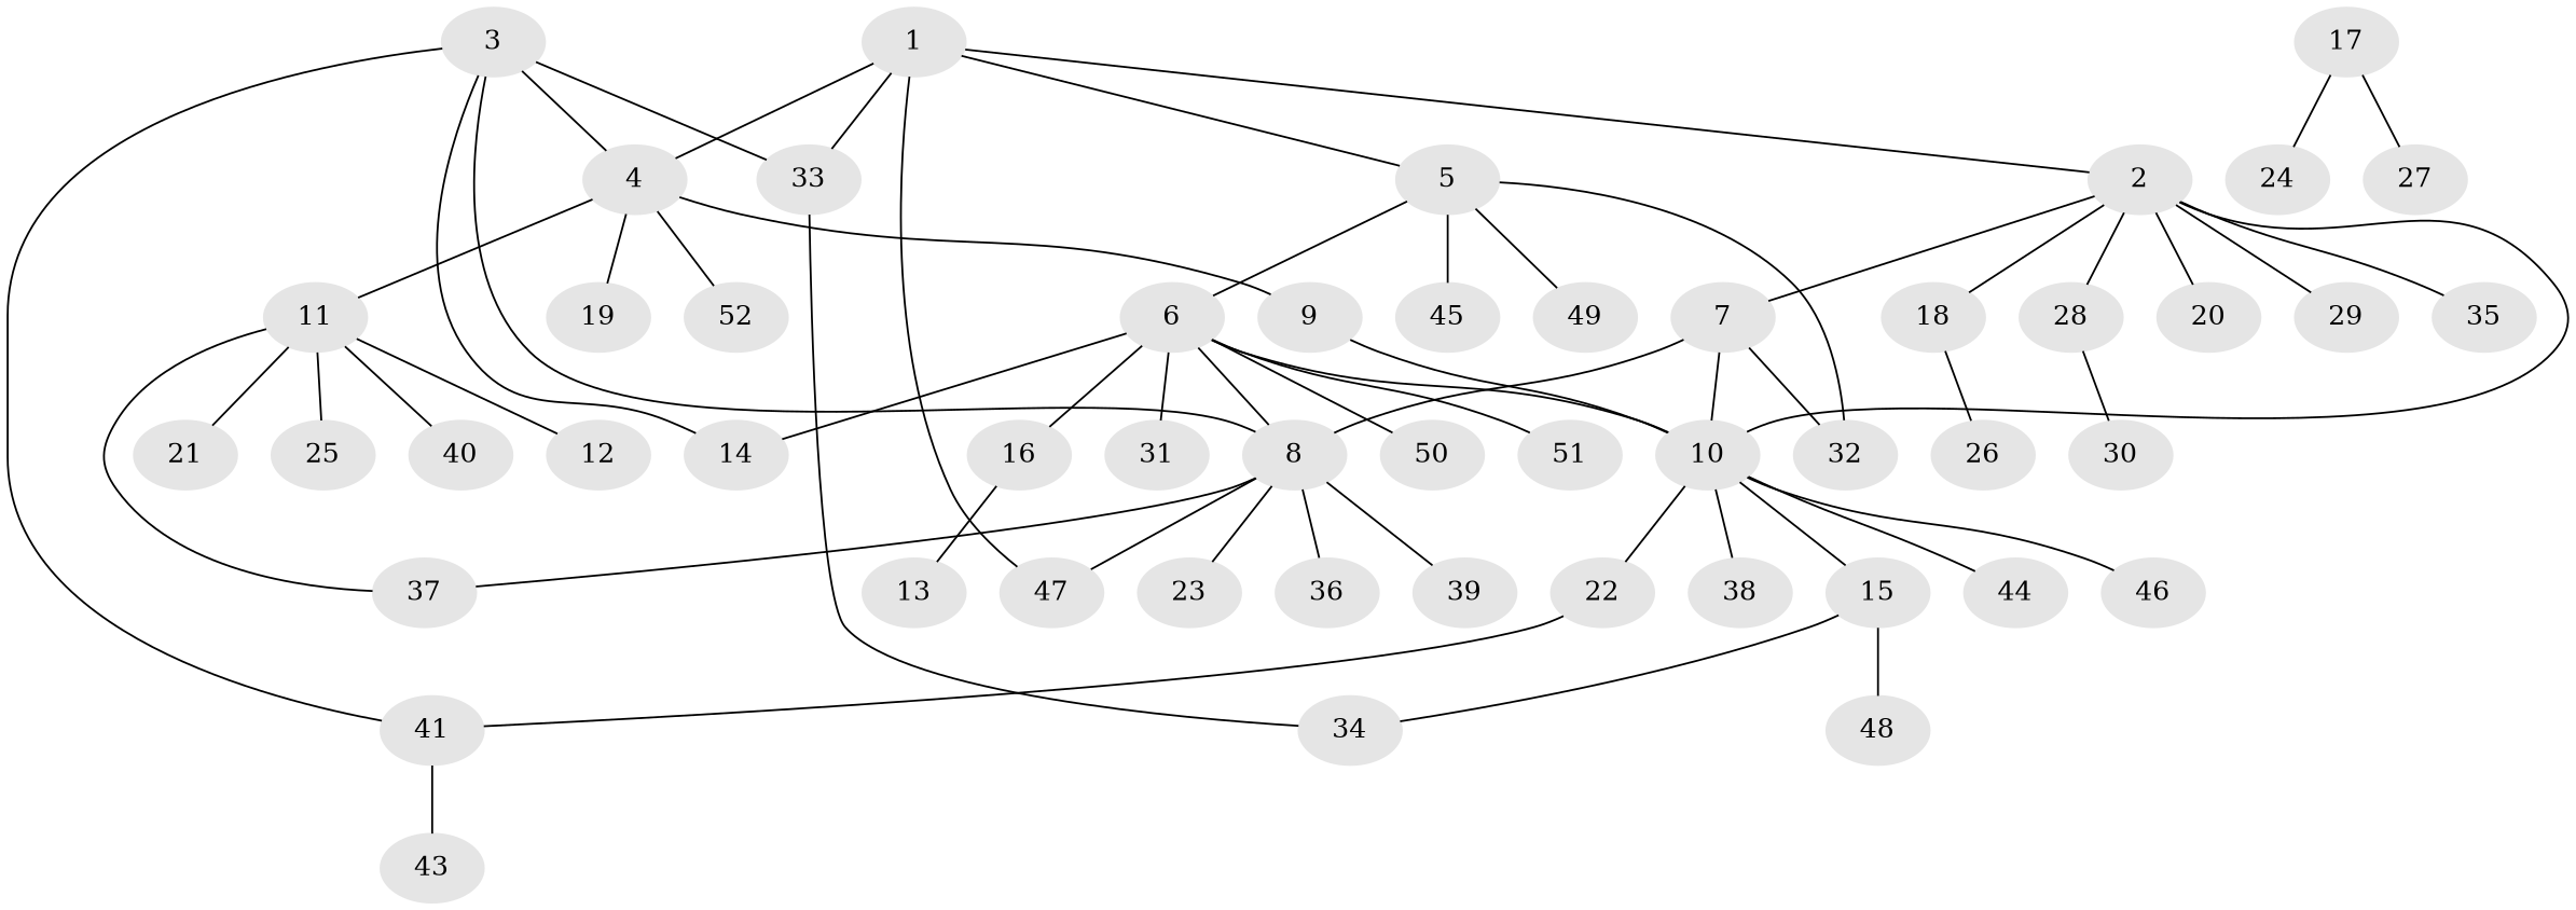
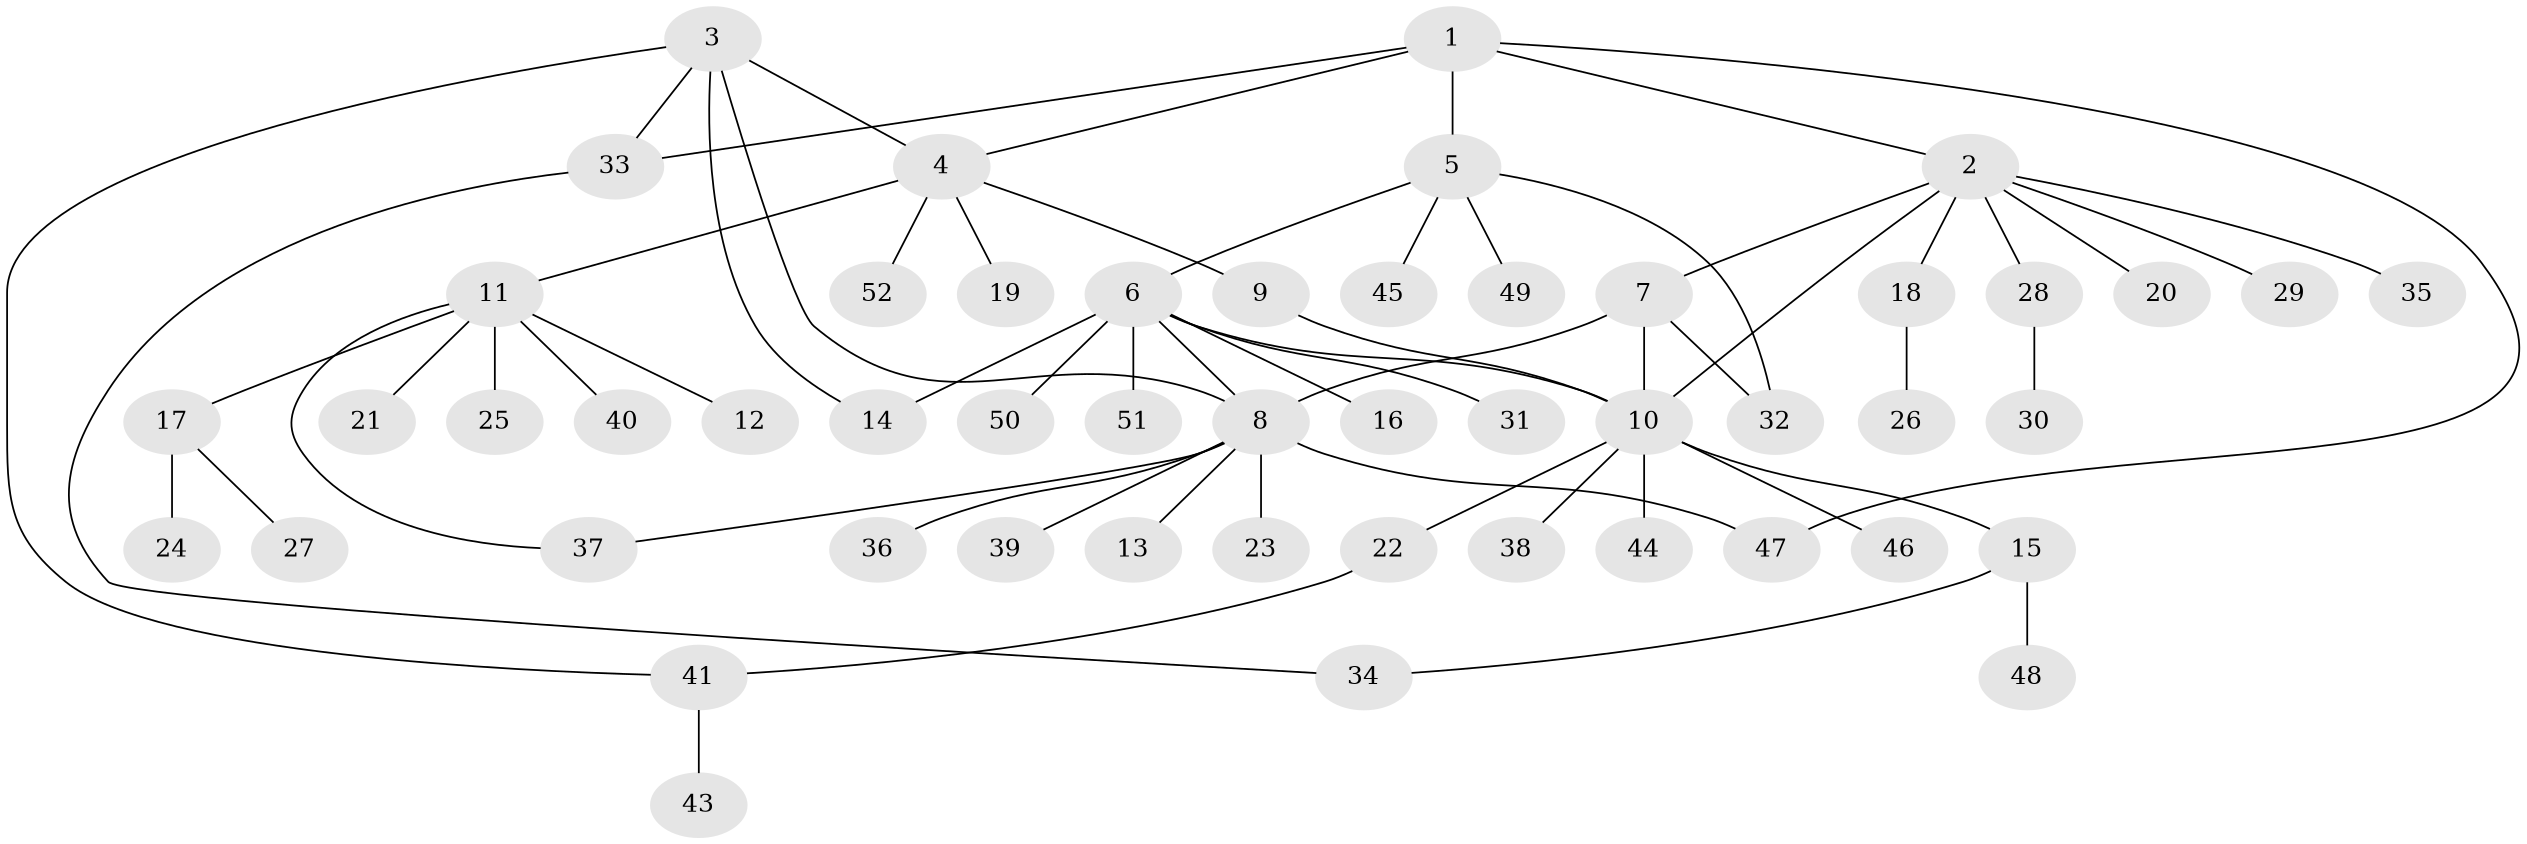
  graph {
    node [color=gray90 style=filled]
    1
    2
    4
    5
    33
    47
    7
    10
    18
    20
    28
    29
    35
    9
    11
    19
    52
    6
    32
    45
    49
    34
    8
    15
    22
    38
    44
    46
    26
    30
    3
    41
    14
    16
    31
    50
    51
    13
    23
    36
    37
    39
    43
    12
    17
    21
    25
    40
    48
    24
    27
    1 -- 2
    1 -- 4
    1 -- 5
    1 -- 33
    1 -- 47
    2 -- 7
    2 -- 10
    2 -- 18
    2 -- 20
    2 -- 28
    2 -- 29
    2 -- 35
    4 -- 9
    4 -- 11
    4 -- 19
    4 -- 52
    5 -- 6
    5 -- 32
    5 -- 45
    5 -- 49
    33 -- 34
    7 -- 10
    7 -- 32
    7 -- 8
    10 -- 15
    10 -- 22
    10 -- 38
    10 -- 44
    10 -- 46
    18 -- 26
    28 -- 30
    9 -- 10
    11 -- 37
    11 -- 12
+   11 -- 17
    11 -- 21
    11 -- 25
    11 -- 40
    6 -- 10
    6 -- 8
    6 -- 14
    6 -- 16
    6 -- 31
    6 -- 50
    6 -- 51
    8 -- 47
-   16 -- 13
+   8 -- 13
    8 -- 23
    8 -- 36
    8 -- 37
    8 -- 39
    15 -- 34
    15 -- 48
    22 -- 41
    3 -- 4
    3 -- 33
    3 -- 8
    3 -- 41
    3 -- 14
    41 -- 43
    17 -- 24
    17 -- 27
  }
